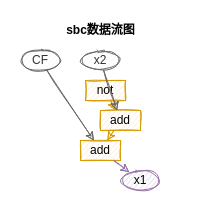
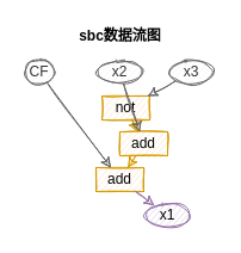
  <mxCell id="0" />
  <mxCell id="1" parent="0" />
  <mxCell id="2" value="&lt;b&gt;sbc数据流图&lt;/b&gt;" style="text;html=1;align=center;verticalAlign=middle;resizable=0;points=[];autosize=1;strokeColor=none;fillColor=none;sketch=1;" parent="1" vertex="1"><mxGeometry x="60" y="20" width="80" height="20" as="geometry" /></mxCell>
- <mxCell id="3" value="CF" style="ellipse;whiteSpace=wrap;html=1;fillColor=#f5f5f5;fontColor=#333333;strokeColor=#666666;sketch=1;" parent="1" vertex="1"><mxGeometry x="20" y="50" width="40" height="20" as="geometry" /></mxCell>
+ <mxCell id="3" value="CF" style="ellipse;whiteSpace=wrap;html=1;fillColor=#f5f5f5;fontColor=#333333;strokeColor=#666666;sketch=1;" parent="1" vertex="1"><mxGeometry x="20" y="50" width="25" height="20" as="geometry" /></mxCell>
  <mxCell id="4" value="x2" style="ellipse;whiteSpace=wrap;html=1;fillColor=#f5f5f5;fontColor=#333333;strokeColor=#666666;sketch=1;" parent="1" vertex="1"><mxGeometry x="80" y="50" width="40" height="20" as="geometry" /></mxCell>
+ <mxCell id="5" value="x3" style="ellipse;whiteSpace=wrap;html=1;fillColor=#f5f5f5;fontColor=#333333;strokeColor=#666666;sketch=1;" parent="1" vertex="1"><mxGeometry x="140" y="50" width="40" height="20" as="geometry" /></mxCell>
  <mxCell id="6" value="not" style="rounded=0;whiteSpace=wrap;html=1;fillColor=#ffe6cc;strokeColor=#d79b00;sketch=1;" parent="1" vertex="1"><mxGeometry x="85" y="80" width="40" height="20" as="geometry" /></mxCell>
  <mxCell id="7" value="add" style="rounded=0;whiteSpace=wrap;html=1;fillColor=#ffe6cc;strokeColor=#d79b00;sketch=1;" parent="1" vertex="1"><mxGeometry x="100" y="110" width="40" height="20" as="geometry" /></mxCell>
  <mxCell id="8" value="add" style="rounded=0;whiteSpace=wrap;html=1;fillColor=#ffe6cc;strokeColor=#d79b00;sketch=1;" parent="1" vertex="1"><mxGeometry x="80" y="140" width="40" height="20" as="geometry" /></mxCell>
+ <mxCell id="9" value="" style="endArrow=classic;html=1;rounded=0;fillColor=#f5f5f5;strokeColor=#666666;sketch=1;" parent="1" source="5" target="6" edge="1"><mxGeometry width="50" height="50" relative="1" as="geometry"><mxPoint x="-30" y="190" as="sourcePoint" /><mxPoint x="20" y="140" as="targetPoint" /></mxGeometry></mxCell>
  <mxCell id="10" value="" style="endArrow=classic;html=1;rounded=0;fillColor=#ffe6cc;strokeColor=#d79b00;sketch=1;" parent="1" source="6" target="7" edge="1"><mxGeometry width="50" height="50" relative="1" as="geometry"><mxPoint x="-10" y="220" as="sourcePoint" /><mxPoint x="40" y="170" as="targetPoint" /></mxGeometry></mxCell>
  <mxCell id="11" value="" style="endArrow=classic;html=1;rounded=0;fillColor=#f5f5f5;strokeColor=#666666;sketch=1;" parent="1" source="4" target="7" edge="1"><mxGeometry width="50" height="50" relative="1" as="geometry"><mxPoint x="-30" y="210" as="sourcePoint" /><mxPoint x="20" y="160" as="targetPoint" /></mxGeometry></mxCell>
  <mxCell id="12" value="" style="endArrow=classic;html=1;rounded=0;fillColor=#f5f5f5;strokeColor=#666666;sketch=1;" parent="1" source="3" target="8" edge="1"><mxGeometry width="50" height="50" relative="1" as="geometry"><mxPoint x="-20" y="240" as="sourcePoint" /><mxPoint x="30" y="190" as="targetPoint" /></mxGeometry></mxCell>
  <mxCell id="13" value="" style="endArrow=classic;html=1;rounded=0;fillColor=#ffe6cc;strokeColor=#d79b00;sketch=1;" parent="1" source="7" target="8" edge="1"><mxGeometry width="50" height="50" relative="1" as="geometry"><mxPoint x="30" y="290" as="sourcePoint" /><mxPoint x="80" y="240" as="targetPoint" /></mxGeometry></mxCell>
  <mxCell id="14" value="x1" style="ellipse;whiteSpace=wrap;html=1;fillColor=#e1d5e7;strokeColor=#9673a6;sketch=1;" parent="1" vertex="1"><mxGeometry x="120" y="170" width="40" height="20" as="geometry" /></mxCell>
  <mxCell id="15" value="" style="endArrow=classic;html=1;rounded=0;fillColor=#e1d5e7;strokeColor=#9673a6;sketch=1;" parent="1" source="8" target="14" edge="1"><mxGeometry width="50" height="50" relative="1" as="geometry"><mxPoint x="0" y="300" as="sourcePoint" /><mxPoint x="50" y="250" as="targetPoint" /></mxGeometry></mxCell>
